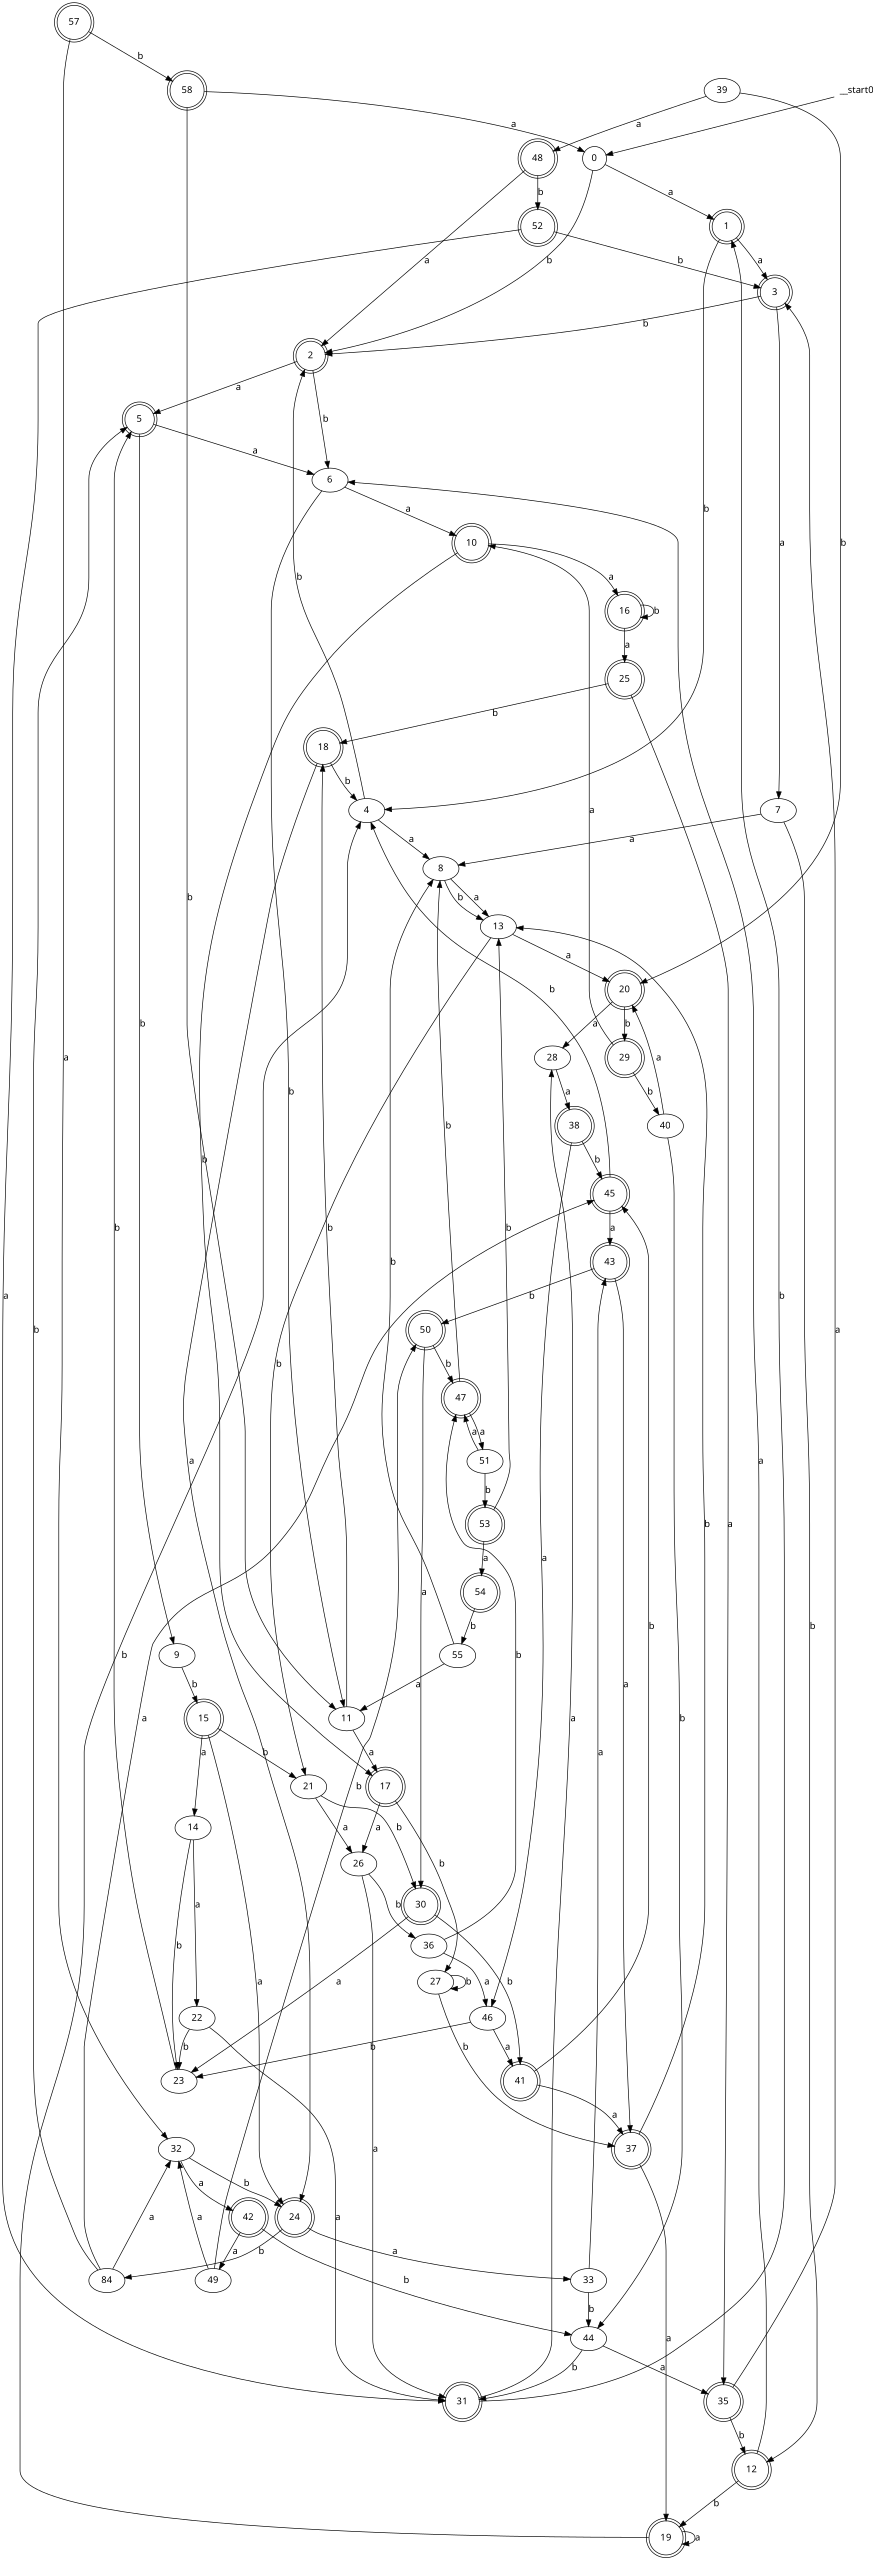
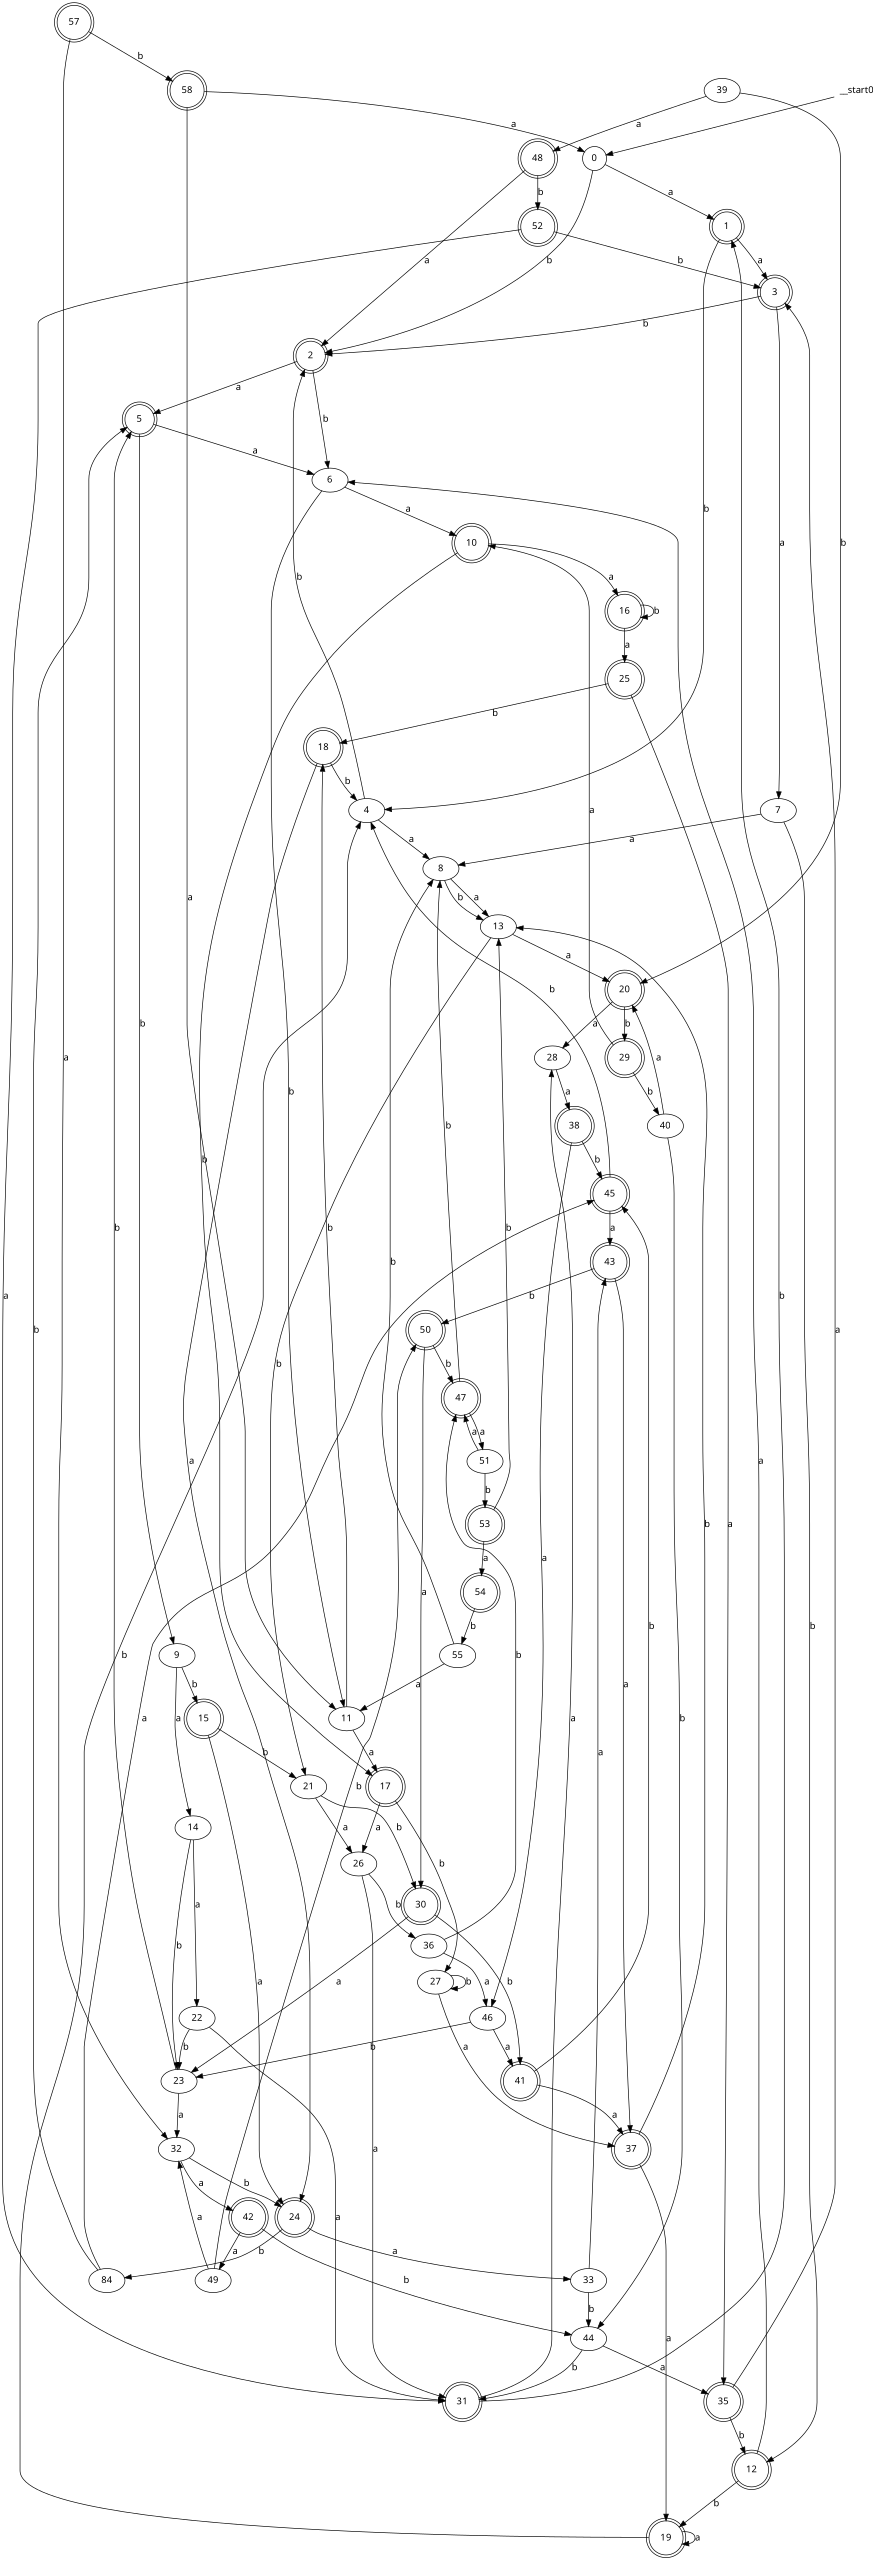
  digraph {
    fontname="Noto Sans"
    node [fontname="Noto Sans" shape=doublecircle]
    edge [fontname="Noto Sans"]
    __start0 [shape=none]
    0 [shape=circle]
    1
    2
    3
    4 [shape=""]
    5
    6 [shape=""]
    7 [shape=""]
    8 [shape=""]
    9 [shape=""]
    10
    11 [shape=""]
    12
    13 [shape=""]
    14 [shape=""]
    15
    16
    17
    18
    19
    20
    21 [shape=""]
    22 [shape=""]
    23 [shape=""]
    24
    25
    26 [shape=""]
    27 [shape=""]
    28 [shape=""]
    29
    30
    31
    32 [shape=""]
    33 [shape=""]
    n36 [label=84 shape=""]
    35
    36 [shape=""]
    37
    38
    40 [shape=""]
    41
    42
    43
    44 [shape=""]
    45
    46 [shape=""]
    47
    39 [shape=""]
    48
    49 [shape=""]
    50
    51 [shape=""]
    52
    53
    54
    55 [shape=""]
    57
    58
    __start0 -> 0
    0 -> 1 [label=a]
    0 -> 2 [label=b]
    1 -> 3 [label=a]
    1 -> 4 [label=b]
    2 -> 5 [label=a]
    2 -> 6 [label=b]
    3 -> 2 [label=b]
    3 -> 7 [label=a]
    4 -> 2 [label=b]
    4 -> 8 [label=a]
    5 -> 6 [label=a]
    5 -> 9 [label=b]
    6 -> 10 [label=a]
    6 -> 11 [label=b]
    7 -> 8 [label=a]
    7 -> 12 [label=b]
    8 -> 13 [label=a]
    8 -> 13 [label=b]
-   15 -> 14 [label=a]
+   9 -> 14 [label=a]
    9 -> 15 [label=b]
    10 -> 16 [label=a]
    10 -> 17 [label=b]
    11 -> 17 [label=a]
    11 -> 18 [label=b]
    12 -> 6 [label=a]
    12 -> 19 [label=b]
    13 -> 20 [label=a]
    13 -> 21 [label=b]
    14 -> 22 [label=a]
    14 -> 23 [label=b]
    15 -> 21 [label=b]
    15 -> 24 [label=a]
    16 -> 16 [label=b]
    16 -> 25 [label=a]
    17 -> 26 [label=a]
    17 -> 27 [label=b]
    18 -> 4 [label=b]
    18 -> 24 [label=a]
    19 -> 4 [label=b]
    19 -> 19 [label=a]
    20 -> 28 [label=a]
    20 -> 29 [label=b]
    21 -> 26 [label=a]
    21 -> 30 [label=b]
    22 -> 23 [label=b]
    22 -> 31 [label=a]
    23 -> 5 [label=b]
-   n36 -> 32 [label=a]
+   23 -> 32 [label=a]
    24 -> 33 [label=a]
    24 -> n36 [label=b]
    25 -> 18 [label=b]
    25 -> 35 [label=a]
    26 -> 31 [label=a]
    26 -> 36 [label=b]
    27 -> 27 [label=b]
-   27 -> 37 [label=b]
+   27 -> 37 [label=a]
    28 -> 38 [label=a]
    29 -> 10 [label=a]
    29 -> 40 [label=b]
    30 -> 23 [label=a]
    30 -> 41 [label=b]
    31 -> 1 [label=b]
    31 -> 28 [label=a]
    32 -> 24 [label=b]
    32 -> 42 [label=a]
    33 -> 43 [label=a]
    33 -> 44 [label=b]
    n36 -> 5 [label=b]
    n36 -> 45 [label=a]
    35 -> 3 [label=a]
    35 -> 12 [label=b]
    36 -> 46 [label=a]
    36 -> 47 [label=b]
    37 -> 13 [label=b]
    37 -> 19 [label=a]
    38 -> 45 [label=b]
    38 -> 46 [label=a]
    40 -> 20 [label=a]
    40 -> 44 [label=b]
    41 -> 37 [label=a]
    41 -> 45 [label=b]
    42 -> 44 [label=b]
    42 -> 49 [label=a]
    43 -> 37 [label=a]
    43 -> 50 [label=b]
    44 -> 31 [label=b]
    44 -> 35 [label=a]
    45 -> 4 [label=b]
    45 -> 43 [label=a]
    46 -> 23 [label=b]
    46 -> 41 [label=a]
    47 -> 8 [label=b]
    47 -> 51 [label=a]
    39 -> 20 [label=b]
    39 -> 48 [label=a]
    48 -> 2 [label=a]
    48 -> 52 [label=b]
    49 -> 32 [label=a]
    49 -> 50 [label=b]
    50 -> 30 [label=a]
    50 -> 47 [label=b]
    51 -> 47 [label=a]
    51 -> 53 [label=b]
    52 -> 3 [label=b]
    52 -> 31 [label=a]
    53 -> 13 [label=b]
    53 -> 54 [label=a]
    54 -> 55 [label=b]
    55 -> 8 [label=b]
    55 -> 11 [label=a]
    57 -> 32 [label=a]
    57 -> 58 [label=b]
    58 -> 0 [label=a]
-   58 -> 11 [label=b]
+   58 -> 11 [label=a]
  }
